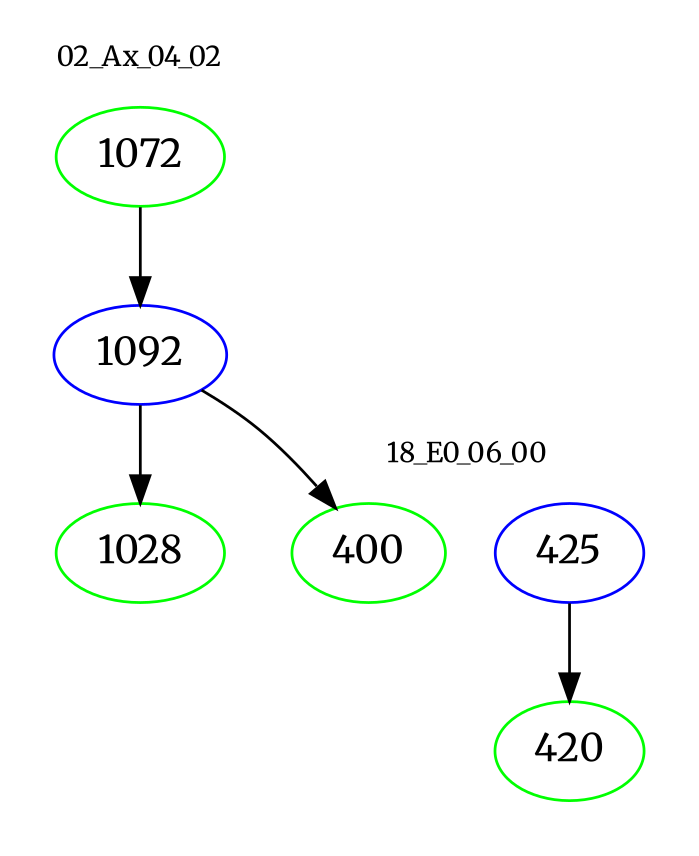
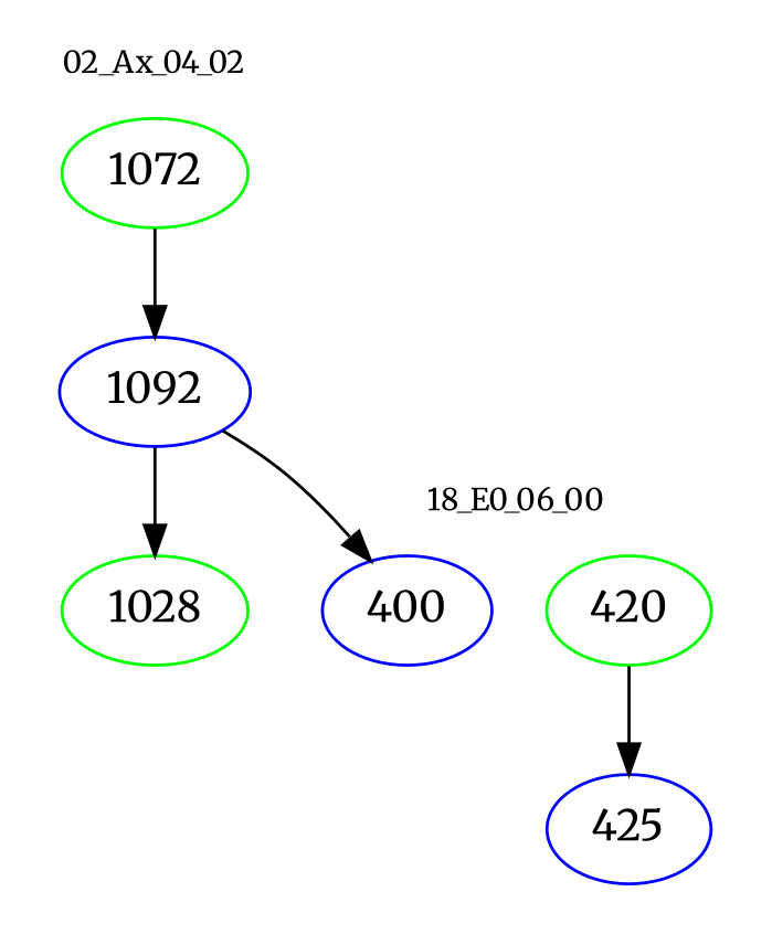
  digraph {
    fontname=Merriweather
    node [color=green fontname=Merriweather]
    edge [color=black fontname=Merriweather]
    n1 [label=1072]
    n2 [color=blue label=1092]
    n3 [label=1028]
    n4 [label=420]
    n5 [color=blue label=425]
-   n6 [label=400]
+   n6 [color=blue label=400]
    subgraph cluster_1 {
      color=white
      fontsize=10
      label="02_Ax_04_02"
      n1
      n2
      n3
    }
    subgraph cluster_2 {
      color=white
      fontsize=10
      label="18_E0_06_00"
      n4
      n5
      n6
    }
    n1 -> n2
    n2 -> n3
    n2 -> n6
-   n5 -> n4
+   n4 -> n5
  }
